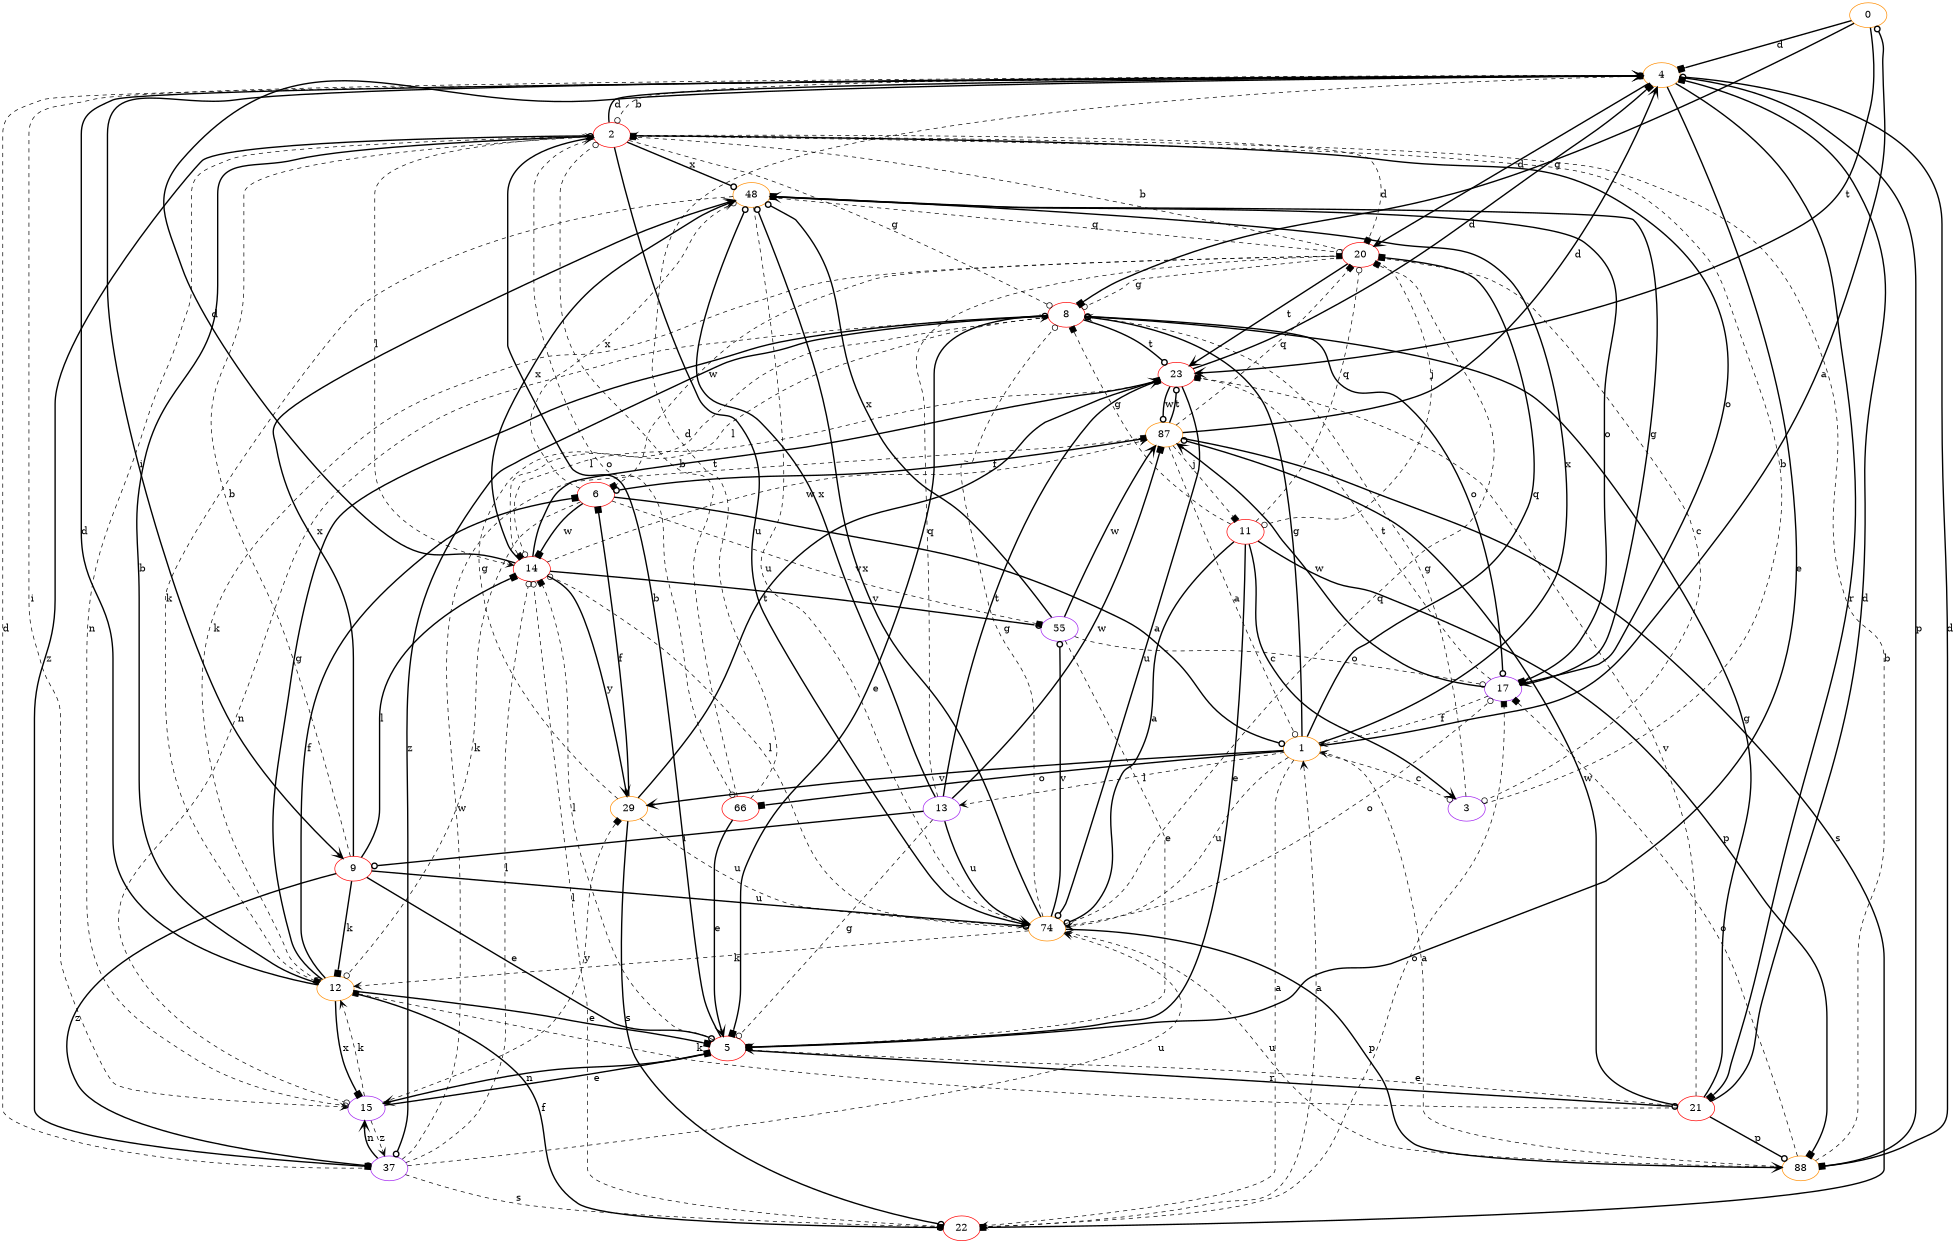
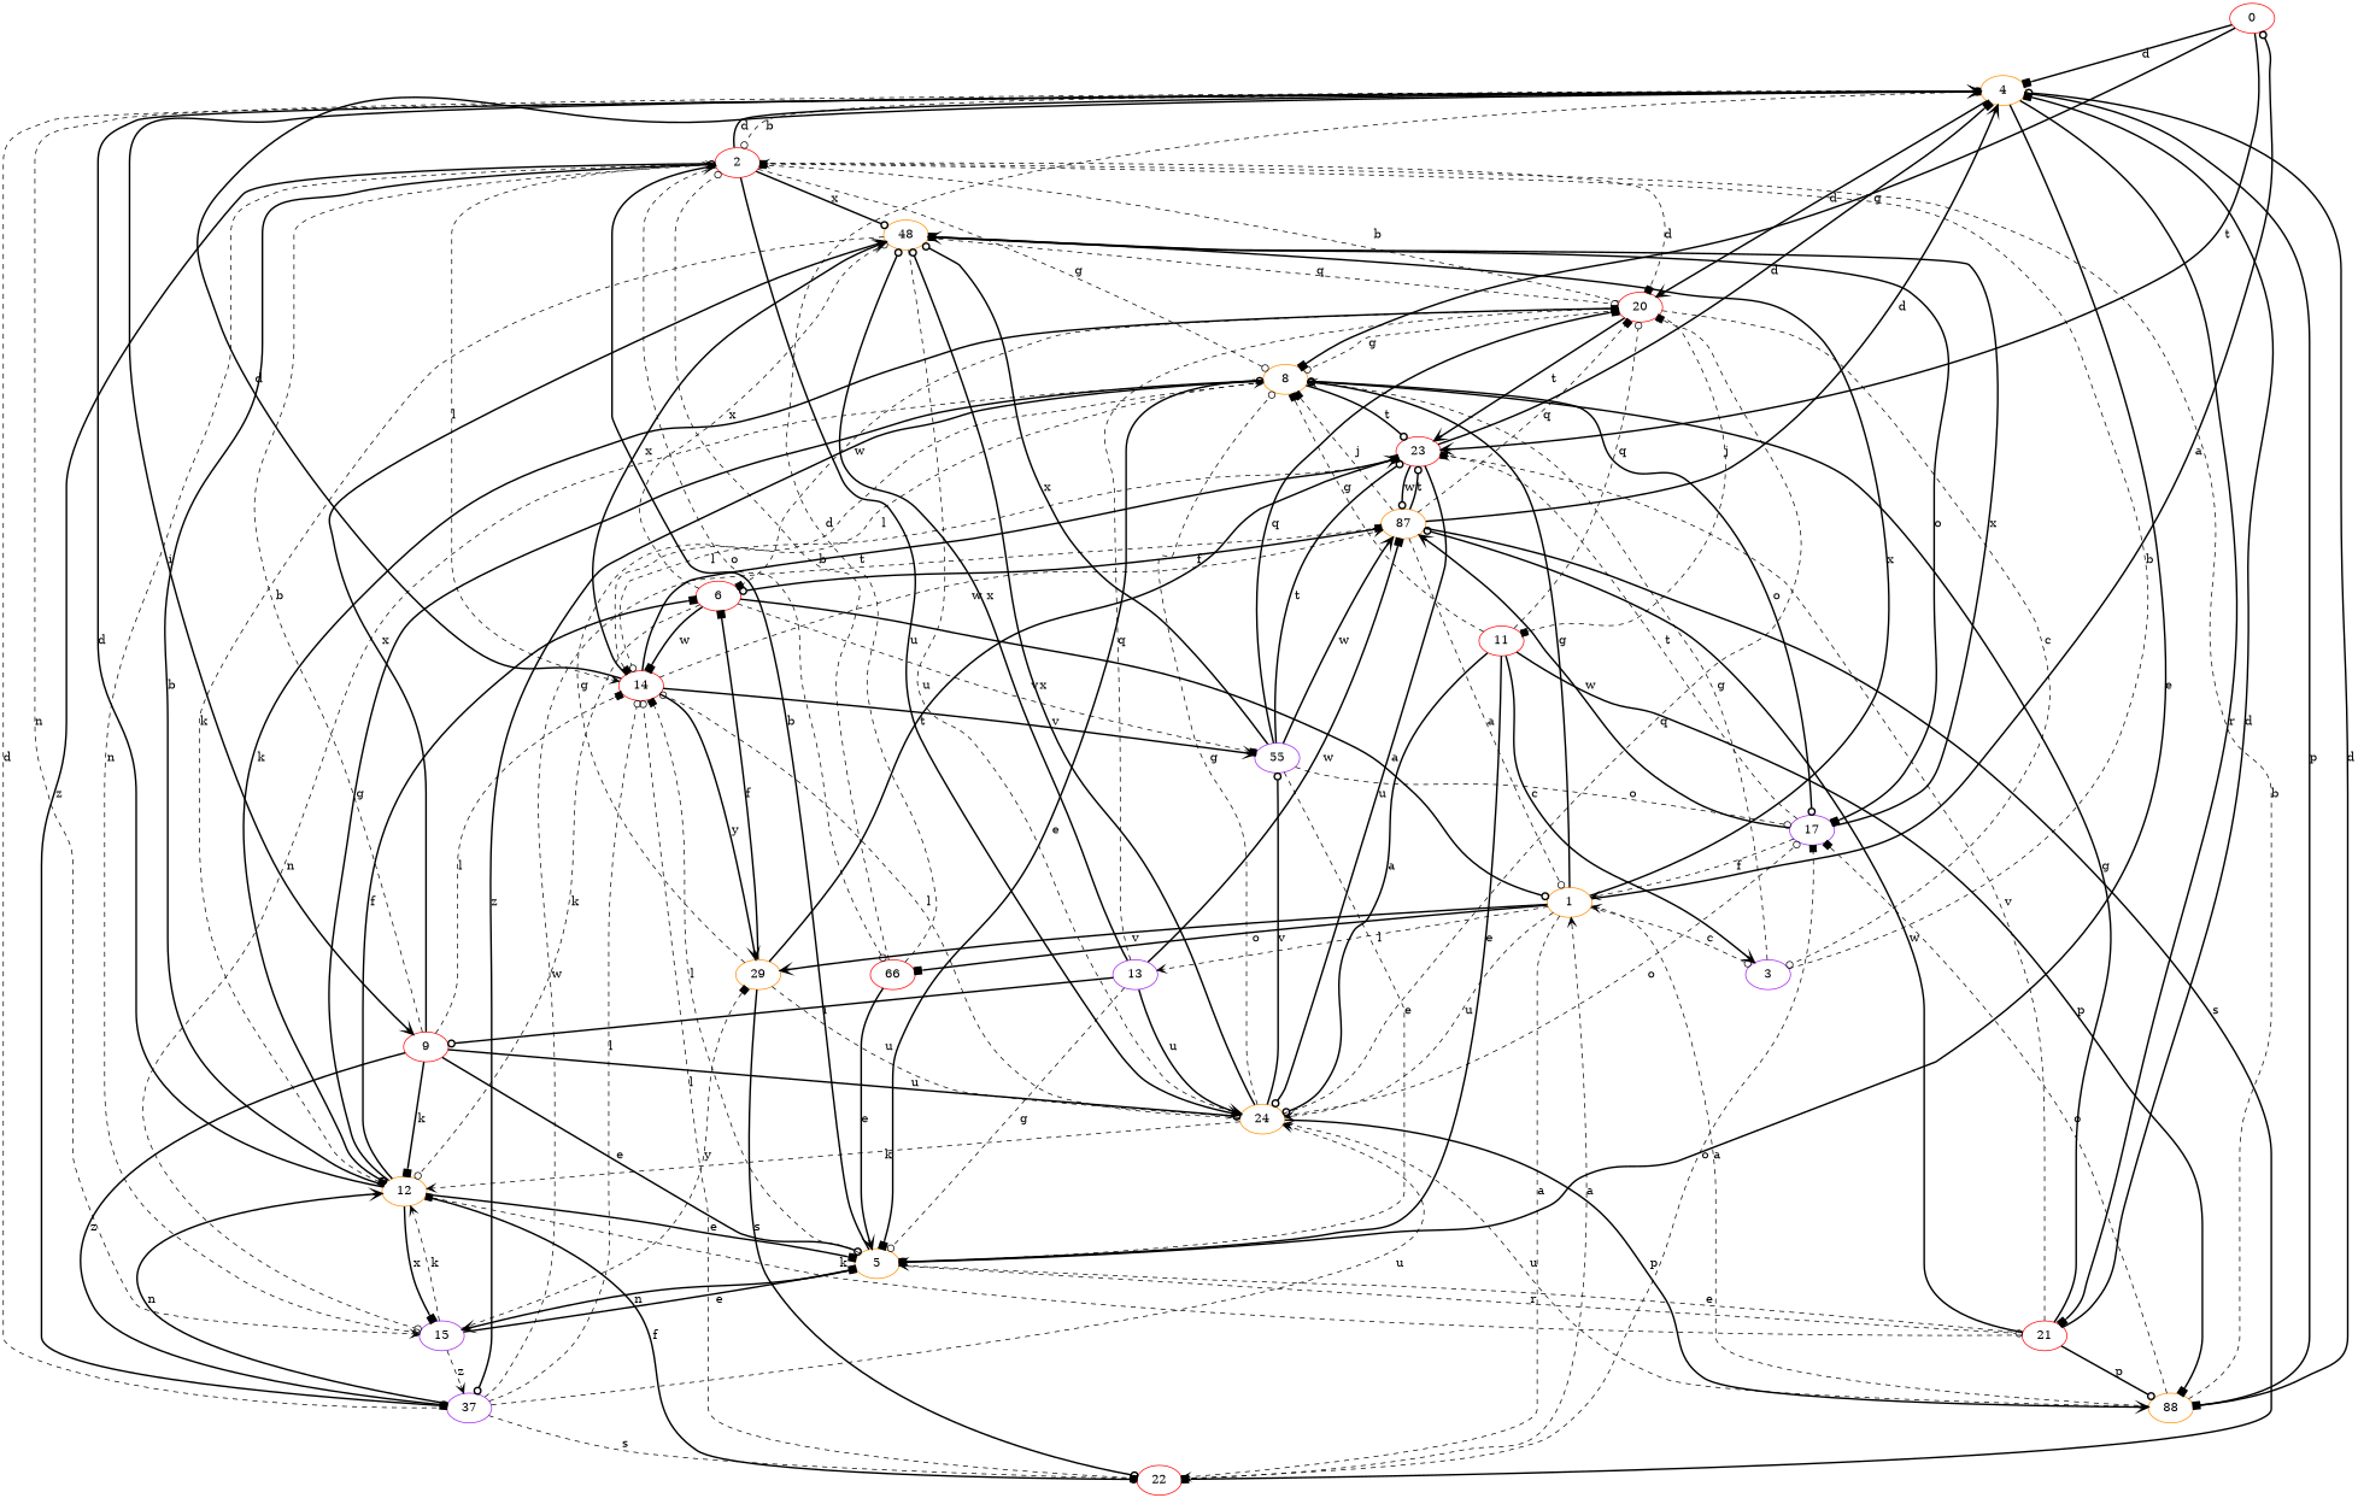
  strict digraph {
    node [color=darkorange]
    edge [arrowhead=odot style=bold]
-   0
+   0 [color=red]
    4
-   8 [color=red]
+   8
    23 [color=red]
    2 [color=red]
    15 [color=purple]
    20 [color=red]
-   5 [color=red]
+   5
    9 [color=red]
    n10 [label=88]
    21 [color=red]
    14 [color=red]
    17 [color=purple]
    n14 [color=purple label=37]
    11 [color=red]
    3 [color=purple]
-   24 [label=74]
+   24
    n18 [label=87]
    1
    13 [color=purple]
    n21 [color=red label=66]
    22 [color=red]
    n23 [label=48]
    29
    12
    n26 [color=purple label=55]
    6 [color=red]
    0 -> 4 [arrowhead=box label=d]
    0 -> 8 [arrowhead=box label=g]
    0 -> 23 [arrowhead=vee label=t]
    4 -> 2 [label=b style=dashed]
-   4 -> 15 [arrowhead=vee label=i style=dashed]
+   4 -> 15 [arrowhead=vee label=n style=dashed]
    4 -> 20 [arrowhead=vee label=d]
    4 -> 5 [arrowhead=box label=e]
    4 -> 9 [arrowhead=vee label=i]
    4 -> n10 [arrowhead=box label=p]
    4 -> 21 [arrowhead=box label=r]
    8 -> 23 [label=t]
    8 -> 15 [label=n style=dashed]
    8 -> 5 [arrowhead=box label=e]
    8 -> 14 [arrowhead=box label=l style=dashed]
    8 -> 17 [label=o]
    8 -> n14 [label=z]
    23 -> 4 [arrowhead=box label=d]
    23 -> 14 [label=l style=dashed]
    23 -> 24 [label=u]
    23 -> n18 [label=w]
    2 -> 4 [label=d]
    2 -> 8 [label=g style=dashed]
    2 -> 15 [label=n style=dashed]
    2 -> 20 [arrowhead=box label=d style=dashed]
    2 -> 14 [arrowhead=vee label=l style=dashed]
-   2 -> 17 [arrowhead=vee label=o]
    2 -> n14 [arrowhead=box label=z]
    2 -> 24 [arrowhead=vee label=u]
    2 -> n21 [label=o style=dashed]
    2 -> n23 [label=x]
    15 -> 5 [arrowhead=box label=e]
    15 -> n14 [arrowhead=vee label=z style=dashed]
    15 -> 29 [arrowhead=box label=y style=dashed]
    15 -> 12 [arrowhead=vee label=k style=dashed]
    20 -> 8 [label=g style=dashed]
    20 -> 23 [arrowhead=vee label=t]
    20 -> 2 [arrowhead=box label=b style=dashed]
-   20 -> 11 [label=j style=dashed]
+   20 -> 11 [arrowhead=box label=j style=dashed]
    20 -> 3 [label=c style=dashed]
-   20 -> 12 [label=k style=dashed]
+   20 -> 12 [label=k]
    20 -> 6 [arrowhead=box label=w style=dashed]
    5 -> 2 [arrowhead=vee label=b]
    5 -> 15 [arrowhead=vee label=n]
-   5 -> 21 [label=r]
+   5 -> 21 [label=r style=dashed]
    5 -> 14 [arrowhead=box label=l style=dashed]
    9 -> 2 [arrowhead=vee label=b style=dashed]
    9 -> 5 [label=e]
-   9 -> 14 [arrowhead=box label=l]
+   9 -> 14 [arrowhead=box label=l style=dashed]
    9 -> n14 [label=z]
    9 -> 24 [label=u]
    9 -> n23 [arrowhead=vee label=x]
    9 -> 12 [arrowhead=box label=k]
    n10 -> 4 [label=d]
    n10 -> 2 [arrowhead=vee label=b style=dashed]
    n10 -> 17 [arrowhead=box label=o style=dashed]
    n10 -> 24 [arrowhead=vee label=u style=dashed]
    n10 -> 1 [arrowhead=vee label=a style=dashed]
    21 -> 4 [arrowhead=box label=d]
    21 -> 8 [label=g]
    21 -> 23 [arrowhead=box label=v style=dashed]
    21 -> 5 [arrowhead=vee label=e style=dashed]
    21 -> n10 [label=p]
    21 -> n18 [label=w]
    21 -> 12 [arrowhead=box label=k style=dashed]
    14 -> 4 [arrowhead=vee label=d]
    14 -> 23 [arrowhead=box label=t]
    14 -> n18 [arrowhead=vee label=w style=dashed]
    14 -> n23 [arrowhead=vee label=x]
    14 -> 29 [arrowhead=vee label=y]
-   14 -> n26 [label=v]
-   17 -> 23 [label=t style=dashed]
+   14 -> n26 [arrowhead=vee label=v]
+   17 -> 23 [arrowhead=vee label=t style=dashed]
    17 -> n18 [arrowhead=vee label=w]
    17 -> 1 [arrowhead=vee label=f style=dashed]
-   17 -> n23 [arrowhead=vee label=g]
+   17 -> n23 [arrowhead=vee label=x]
    n14 -> 4 [arrowhead=box label=d style=dashed]
-   n14 -> 15 [arrowhead=vee label=n]
+   n14 -> 12 [arrowhead=vee label=n]
    n14 -> 14 [label=l style=dashed]
    n14 -> 24 [arrowhead=vee label=u style=dashed]
    n14 -> n18 [arrowhead=box label=w style=dashed]
    n14 -> 22 [arrowhead=box label=s style=dashed]
    11 -> 8 [arrowhead=box label=g style=dashed]
    11 -> 20 [label=q style=dashed]
    11 -> 5 [label=e]
    11 -> n10 [arrowhead=box label=p]
    11 -> 3 [arrowhead=vee label=c]
    11 -> 24 [label=a]
    3 -> 8 [arrowhead=vee label=g style=dashed]
    3 -> 2 [arrowhead=box label=b style=dashed]
    24 -> 8 [label=g style=dashed]
    24 -> 20 [arrowhead=box label=q style=dashed]
    24 -> n10 [arrowhead=vee label=p]
    24 -> 14 [label=l style=dashed]
    24 -> 17 [label=o style=dashed]
    24 -> n23 [label=x]
    24 -> 12 [arrowhead=vee label=k style=dashed]
    24 -> n26 [label=v]
    n18 -> 4 [arrowhead=vee label=d]
    n18 -> 23 [label=t]
    n18 -> 20 [arrowhead=box label=q style=dashed]
-   n18 -> 11 [arrowhead=box label=j style=dashed]
+   n18 -> 8 [arrowhead=box label=j style=dashed]
    n18 -> 1 [label=a style=dashed]
    n18 -> 22 [arrowhead=box label=s]
    n18 -> 6 [label=f]
    1 -> 0 [label=a]
    1 -> 8 [label=g]
    1 -> 3 [label=c style=dashed]
    1 -> 24 [arrowhead=vee label=u style=dashed]
    1 -> 13 [arrowhead=vee label=l style=dashed]
    1 -> n21 [arrowhead=box label=o]
    1 -> 22 [arrowhead=vee label=a style=dashed]
    1 -> n23 [arrowhead=box label=x]
    1 -> 29 [arrowhead=vee label=v]
    13 -> 20 [arrowhead=box label=q style=dashed]
    13 -> 5 [label=g style=dashed]
    13 -> 9 [label=i]
    13 -> 24 [arrowhead=vee label=u]
    13 -> n18 [arrowhead=box label=w]
    13 -> n23 [label=x]
    n21 -> 4 [arrowhead=box label=d style=dashed]
    n21 -> 2 [label=b style=dashed]
    n21 -> 5 [arrowhead=vee label=e]
    22 -> 14 [label=l style=dashed]
    22 -> 17 [arrowhead=box label=o style=dashed]
    22 -> 1 [arrowhead=vee label=a style=dashed]
    n23 -> 20 [label=q style=dashed]
    n23 -> 17 [arrowhead=box label=o]
    n23 -> 24 [arrowhead=vee label=u style=dashed]
    n23 -> 12 [arrowhead=box label=k style=dashed]
    29 -> 8 [arrowhead=vee label=g style=dashed]
    29 -> 23 [arrowhead=vee label=t]
    29 -> 24 [label=u style=dashed]
    29 -> 22 [label=s]
    29 -> 6 [arrowhead=box label=f]
    12 -> 4 [arrowhead=vee label=d]
    12 -> 8 [label=g]
    12 -> 2 [label=b]
    12 -> 15 [arrowhead=box label=x]
    12 -> 5 [arrowhead=box label=e]
    12 -> 22 [label=f]
    12 -> 6 [arrowhead=box label=f]
-   13 -> 23 [label=t]
-   1 -> 20 [arrowhead=box label=q]
+   n26 -> 23 [label=t]
+   n26 -> 20 [arrowhead=box label=q]
    n26 -> 5 [arrowhead=vee label=e style=dashed]
    n26 -> 17 [label=o style=dashed]
    n26 -> n18 [arrowhead=vee label=w]
    n26 -> n23 [label=x]
    6 -> 14 [arrowhead=box label=w]
    6 -> 1 [label=a]
    6 -> n23 [label=x style=dashed]
    6 -> 12 [label=k style=dashed]
    6 -> n26 [arrowhead=box label=v style=dashed]
  }
